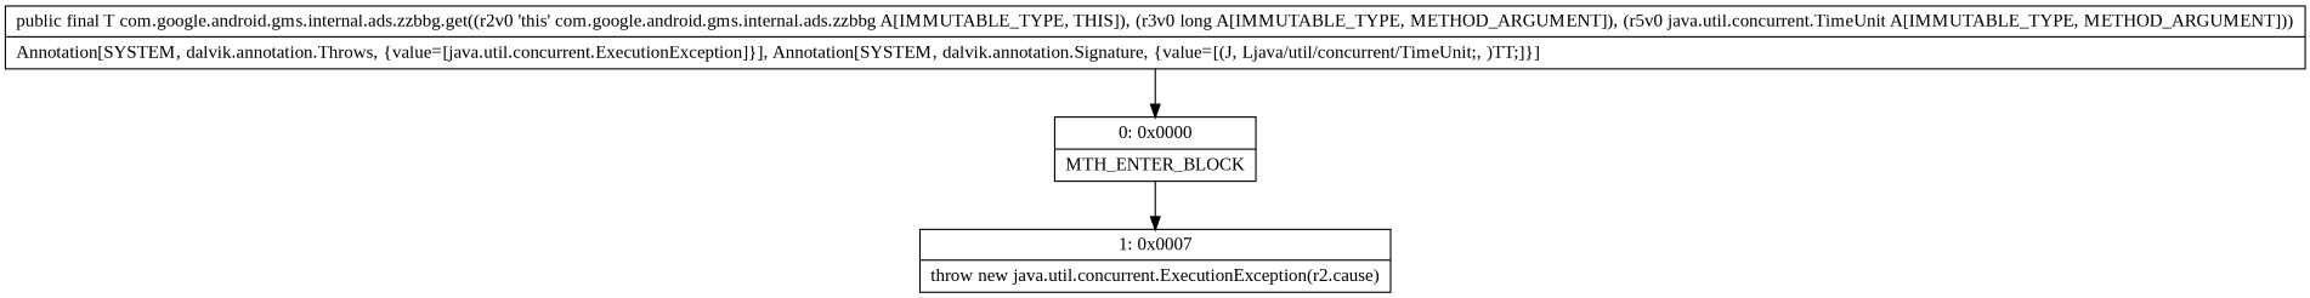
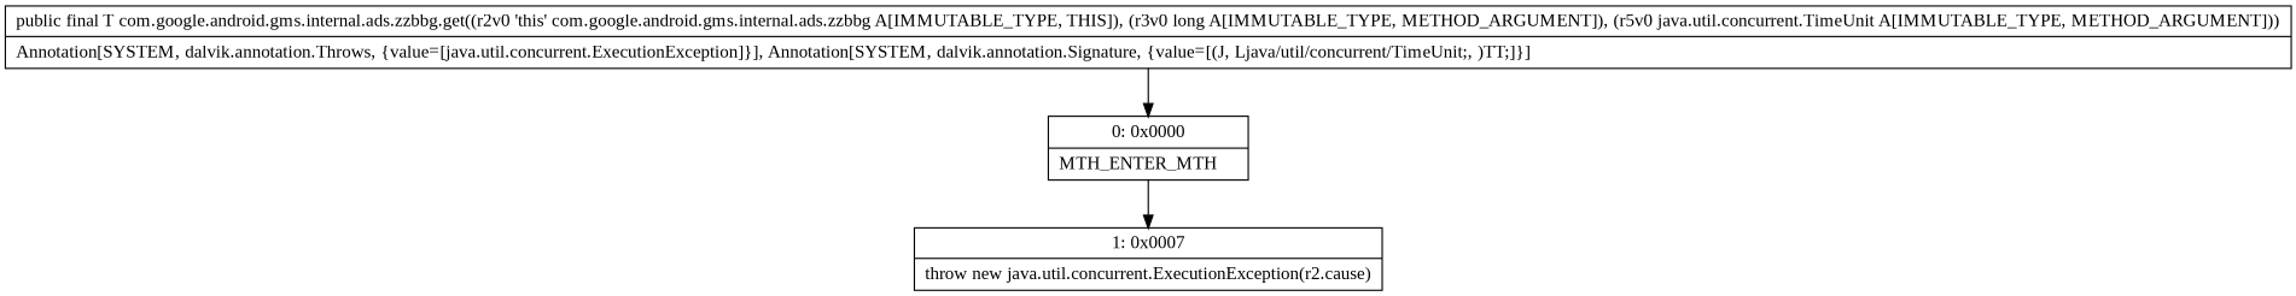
  digraph {
    fontname="Liberation Serif"
    node [shape=record fontname="Liberation Serif"]
    edge [fontname="Liberation Serif"]
-   n1 [label="{0\:\ 0x0000|MTH_ENTER_BLOCK\l}"]
+   n1 [label="{0\:\ 0x0000|MTH_ENTER_MTH\l}"]
    n2 [label="{1\:\ 0x0007|throw new java.util.concurrent.ExecutionException(r2.cause)\l}"]
    n3 [label="{public final T com.google.android.gms.internal.ads.zzbbg.get((r2v0 'this' com.google.android.gms.internal.ads.zzbbg A[IMMUTABLE_TYPE, THIS]), (r3v0 long A[IMMUTABLE_TYPE, METHOD_ARGUMENT]), (r5v0 java.util.concurrent.TimeUnit A[IMMUTABLE_TYPE, METHOD_ARGUMENT]))  | Annotation[SYSTEM, dalvik.annotation.Throws, \{value=[java.util.concurrent.ExecutionException]\}], Annotation[SYSTEM, dalvik.annotation.Signature, \{value=[(J, Ljava\/util\/concurrent\/TimeUnit;, )TT;]\}]\l}"]
    n1 -> n2
    n3 -> n1
  }
